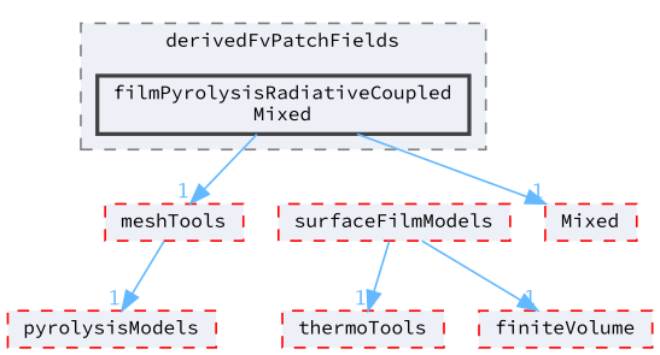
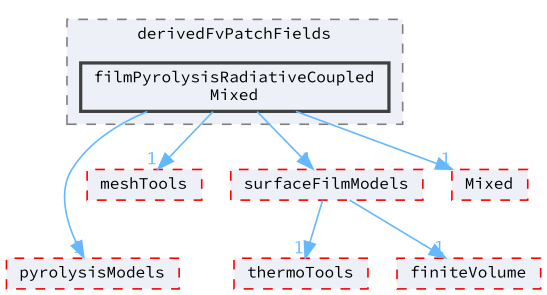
  digraph {
    compound=true
    fontname="Source Code Pro"
    node [color=red fillcolor="#edf0f7" fontname="Source Code Pro" fontsize=10 shape=box style="filled,dashed"]
    edge [color=steelblue1 fontcolor=steelblue1 fontname="Source Code Pro" fontsize=10 headlabel=1 labeldistance=1.5 labelfontname=Helvetica labelfontsize=10]
    n1 [color=grey25 height=0.2 label="filmPyrolysisRadiativeCoupled\lMixed" style="filled,bold" width=0.4]
    n2 [height=0.2 label=pyrolysisModels width=0.4]
    n3 [height=0.2 label=surfaceFilmModels width=0.4]
    n4 [height=0.2 label=meshTools width=0.4]
    n5 [height=0.2 label=Mixed width=0.4]
    n6 [height=0.2 label=thermoTools width=0.4]
    n7 [height=0.2 label=finiteVolume width=0.4]
    subgraph cluster_1 {
      bgcolor="#edf0f7"
      fontsize=10
      label=derivedFvPatchFields
      pencolor=grey50
      style="filled,dashed"
      n1
    }
-   n4 -> n2
+   n1 -> n2
+   n1 -> n3
    n1 -> n4
    n1 -> n5
    n3 -> n6
    n3 -> n7
  }
